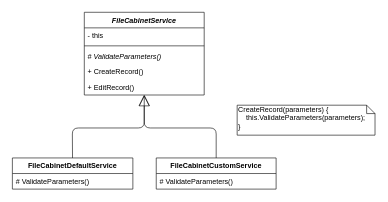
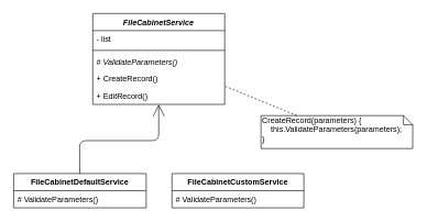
  <mxCell id="0" />
  <mxCell id="1" parent="0" />
  <mxCell id="2" value="FileCabinetService" style="swimlane;fontStyle=3;align=center;verticalAlign=top;childLayout=stackLayout;horizontal=1;startSize=26;horizontalStack=0;resizeParent=1;resizeParentMax=0;resizeLast=0;collapsible=1;marginBottom=0;" parent="1" vertex="1"><mxGeometry x="140" y="20" width="200" height="138" as="geometry" /></mxCell>
- <mxCell id="3" value="- this" style="text;strokeColor=none;fillColor=none;align=left;verticalAlign=top;spacingLeft=4;spacingRight=4;overflow=hidden;rotatable=0;points=[[0,0.5],[1,0.5]];portConstraint=eastwest;" parent="2" vertex="1"><mxGeometry y="26" width="200" height="26" as="geometry" /></mxCell>
+ <mxCell id="3" value="- list" style="text;strokeColor=none;fillColor=none;align=left;verticalAlign=top;spacingLeft=4;spacingRight=4;overflow=hidden;rotatable=0;points=[[0,0.5],[1,0.5]];portConstraint=eastwest;" parent="2" vertex="1"><mxGeometry y="26" width="200" height="26" as="geometry" /></mxCell>
  <mxCell id="4" value="" style="line;strokeWidth=1;fillColor=none;align=left;verticalAlign=middle;spacingTop=-1;spacingLeft=3;spacingRight=3;rotatable=0;labelPosition=right;points=[];portConstraint=eastwest;" parent="2" vertex="1"><mxGeometry y="52" width="200" height="8" as="geometry" /></mxCell>
  <mxCell id="5" value="# ValidateParameters()" style="text;strokeColor=none;fillColor=none;align=left;verticalAlign=top;spacingLeft=4;spacingRight=4;overflow=hidden;rotatable=0;points=[[0,0.5],[1,0.5]];portConstraint=eastwest;fontStyle=2" parent="2" vertex="1"><mxGeometry y="60" width="200" height="26" as="geometry" /></mxCell>
  <mxCell id="6" value="+ CreateRecord()" style="text;strokeColor=none;fillColor=none;align=left;verticalAlign=top;spacingLeft=4;spacingRight=4;overflow=hidden;rotatable=0;points=[[0,0.5],[1,0.5]];portConstraint=eastwest;" parent="2" vertex="1"><mxGeometry y="86" width="200" height="26" as="geometry" /></mxCell>
  <mxCell id="7" value="+ EditRecord()" style="text;strokeColor=none;fillColor=none;align=left;verticalAlign=top;spacingLeft=4;spacingRight=4;overflow=hidden;rotatable=0;points=[[0,0.5],[1,0.5]];portConstraint=eastwest;" parent="2" vertex="1"><mxGeometry y="112" width="200" height="26" as="geometry" /></mxCell>
  <mxCell id="8" value="FileCabinetDefaultService" style="swimlane;fontStyle=1;align=center;verticalAlign=top;childLayout=stackLayout;horizontal=1;startSize=26;horizontalStack=0;resizeParent=1;resizeParentMax=0;resizeLast=0;collapsible=1;marginBottom=0;" parent="1" vertex="1"><mxGeometry x="20" y="263" width="201" height="52" as="geometry"><mxRectangle x="79.5" y="280" width="170" height="26" as="alternateBounds" /></mxGeometry></mxCell>
  <mxCell id="9" value="# ValidateParameters()" style="text;strokeColor=none;fillColor=none;align=left;verticalAlign=top;spacingLeft=4;spacingRight=4;overflow=hidden;rotatable=0;points=[[0,0.5],[1,0.5]];portConstraint=eastwest;fontStyle=0" parent="8" vertex="1"><mxGeometry y="26" width="201" height="26" as="geometry" /></mxCell>
  <mxCell id="10" value="FileCabinetCustomService" style="swimlane;fontStyle=1;align=center;verticalAlign=top;childLayout=stackLayout;horizontal=1;startSize=26;horizontalStack=0;resizeParent=1;resizeParentMax=0;resizeLast=0;collapsible=1;marginBottom=0;" parent="1" vertex="1"><mxGeometry x="260" y="263" width="200" height="52" as="geometry" /></mxCell>
  <mxCell id="11" value="# ValidateParameters()" style="text;strokeColor=none;fillColor=none;align=left;verticalAlign=top;spacingLeft=4;spacingRight=4;overflow=hidden;rotatable=0;points=[[0,0.5],[1,0.5]];portConstraint=eastwest;fontStyle=0" parent="10" vertex="1"><mxGeometry y="26" width="200" height="26" as="geometry" /></mxCell>
  <mxCell id="12" value="" style="endArrow=open;endSize=16;endFill=0;html=1;" parent="1" source="8" target="2" edge="1"><mxGeometry width="160" relative="1" as="geometry"><mxPoint y="303" as="sourcePoint" x="-40" /><mxPoint x="120" y="303" as="targetPoint" /><Array as="points"><mxPoint x="120" y="213" /><mxPoint x="240" y="213" /></Array></mxGeometry></mxCell>
- <mxCell id="13" value="" style="endArrow=block;endSize=16;endFill=0;html=1;" parent="1" source="10" target="2" edge="1"><mxGeometry width="160" relative="1" as="geometry"><mxPoint y="303" as="sourcePoint" x="-40" /><mxPoint x="120" y="303" as="targetPoint" /><Array as="points"><mxPoint x="360" y="213" /><mxPoint x="240" y="213" /></Array></mxGeometry></mxCell>
  <mxCell id="14" value="CreateRecord(parameters) {&lt;br&gt;&amp;nbsp; &amp;nbsp; this.ValidateParameters(parameters);&lt;br&gt;}" style="shape=note;whiteSpace=wrap;html=1;size=14;verticalAlign=top;align=left;spacingTop=-6;" parent="1" vertex="1"><mxGeometry x="395" y="175" width="230" height="50" as="geometry" /></mxCell>
+ <mxCell id="15" value="" style="endArrow=none;dashed=1;html=1;" parent="1" source="14" target="2" edge="1"><mxGeometry width="50" height="50" relative="1" as="geometry"><mxPoint x="-184" y="545" as="sourcePoint" /><mxPoint x="78.743" y="362.858" as="targetPoint" /></mxGeometry></mxCell>
